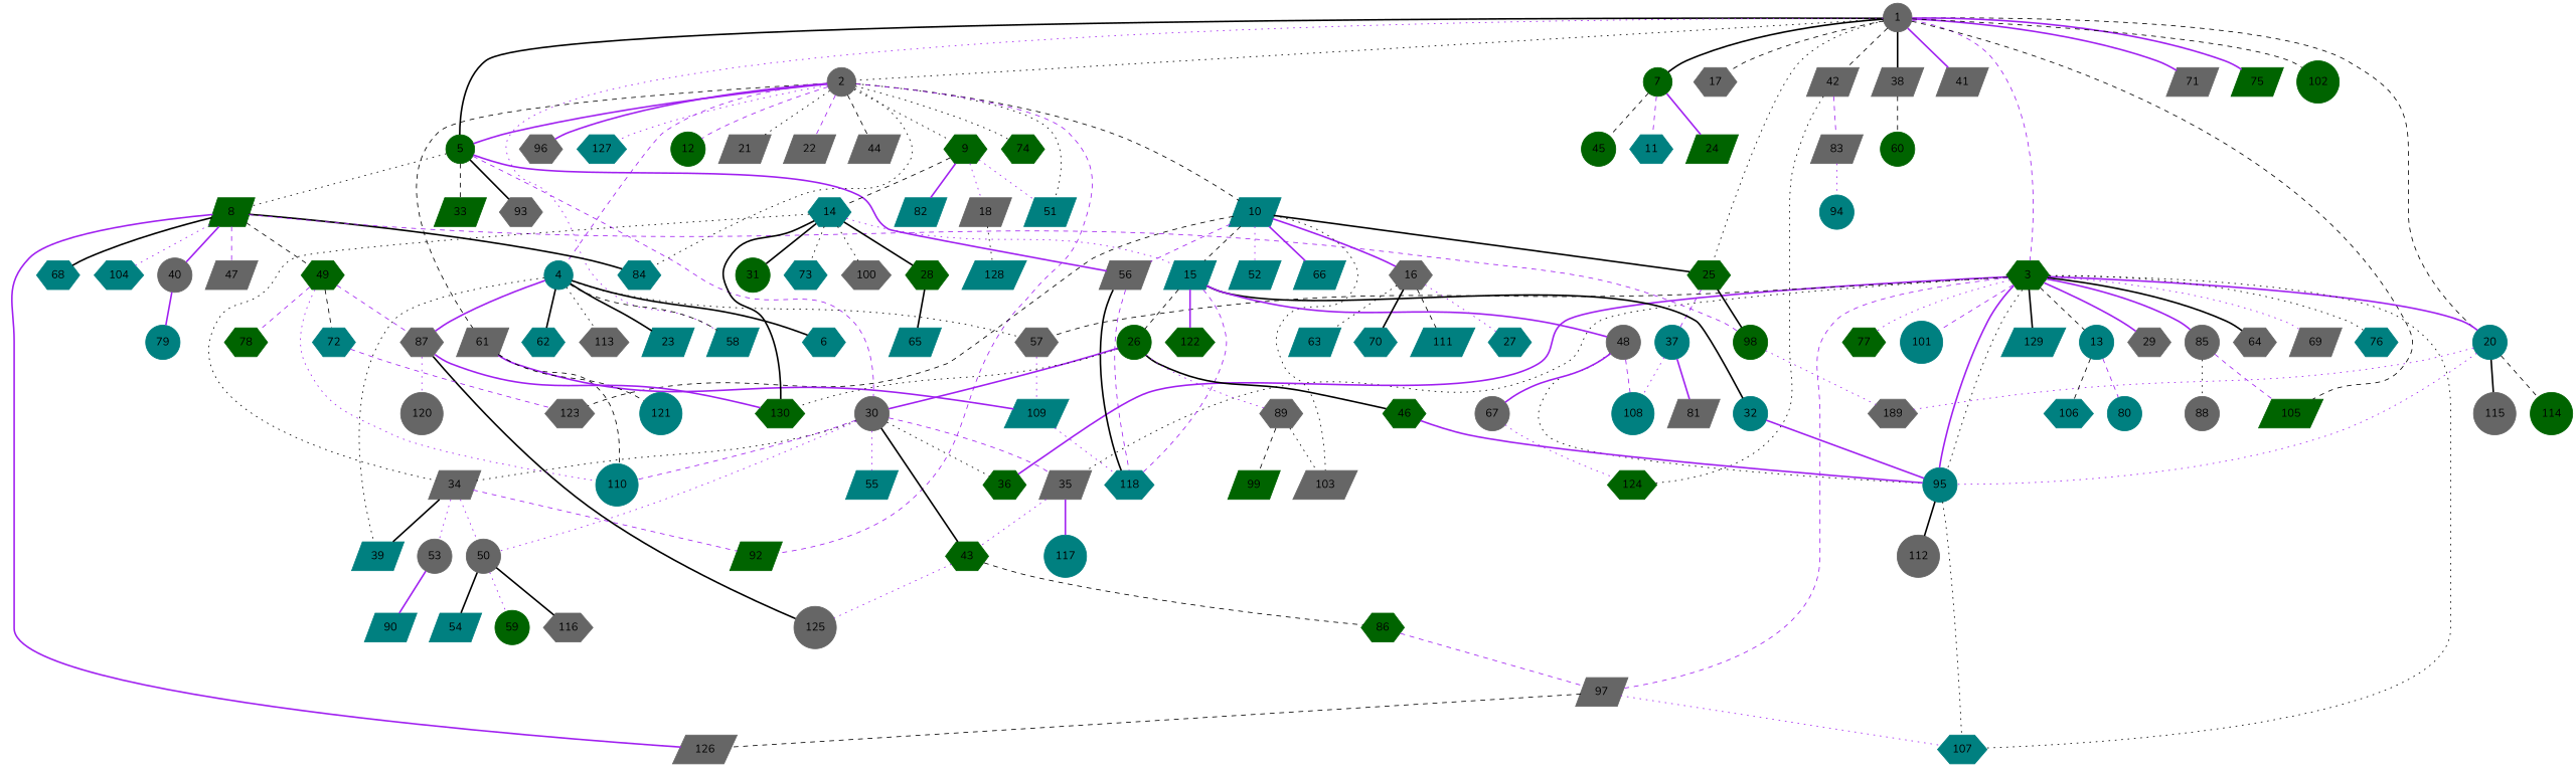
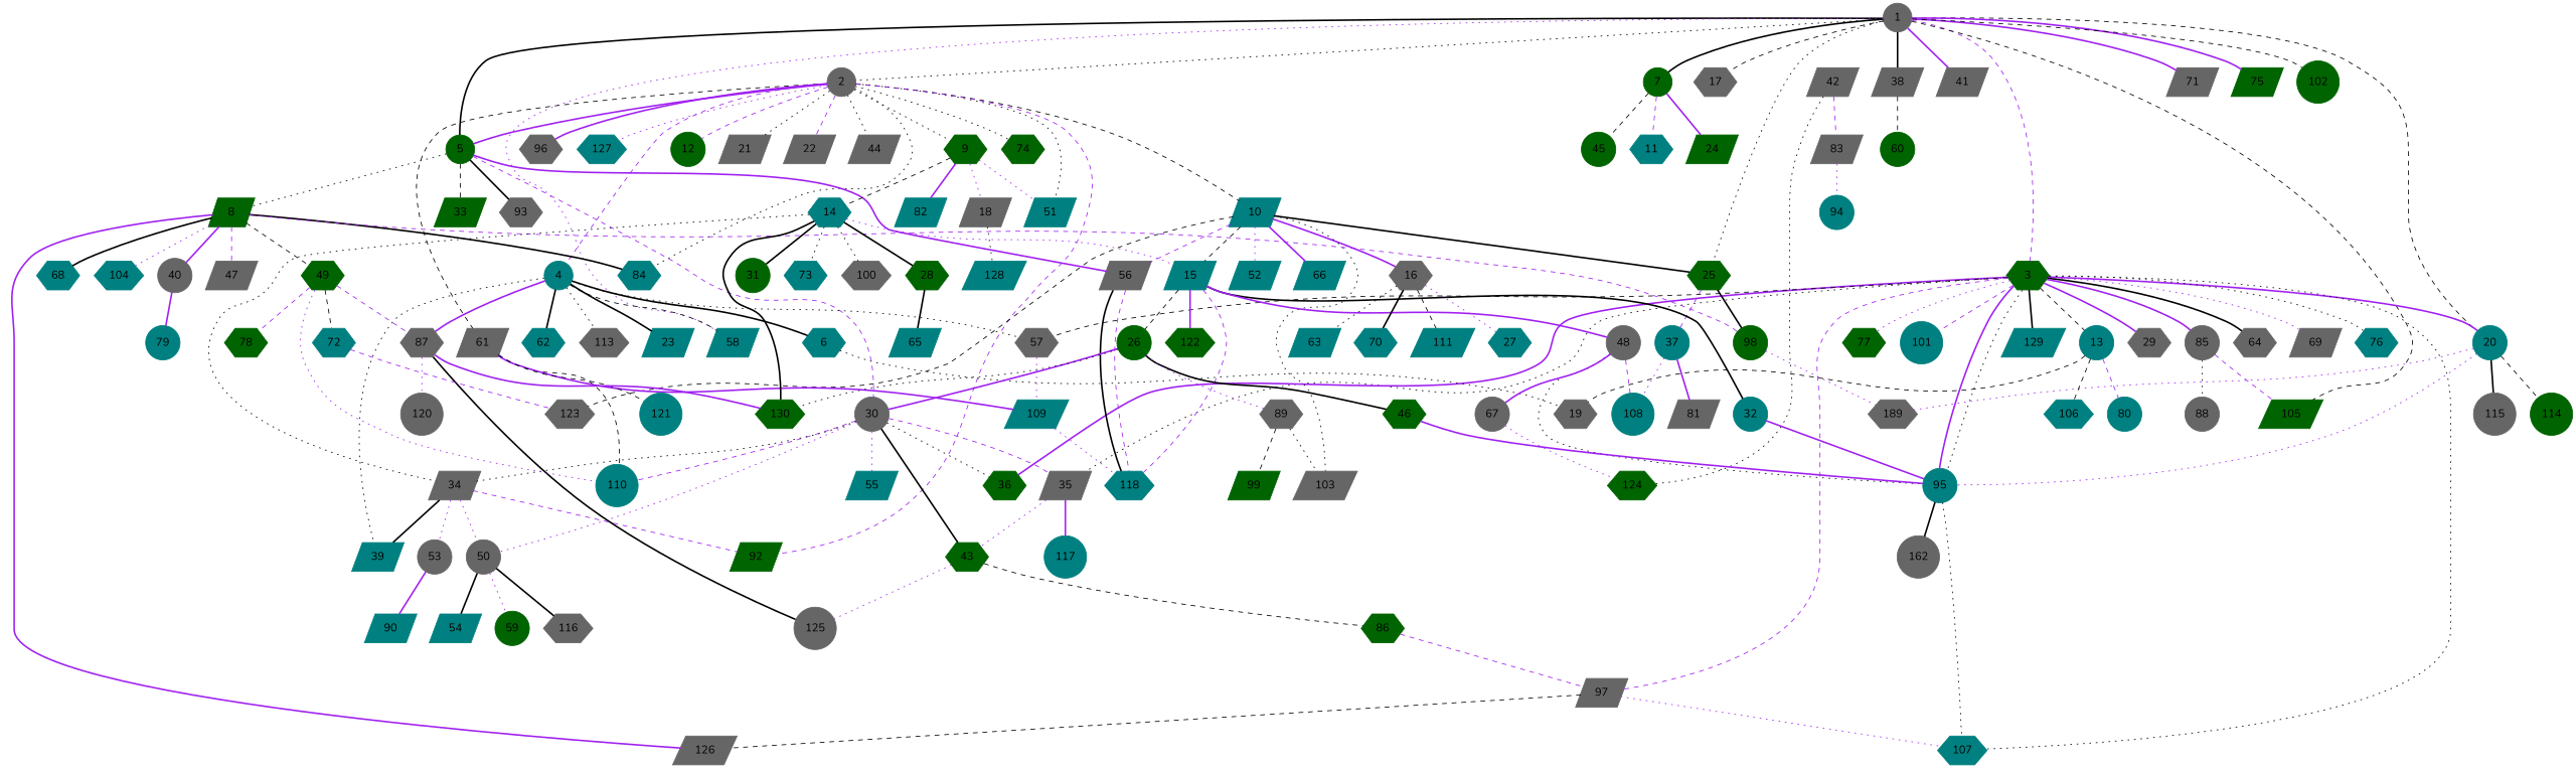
  graph {
    fontname=Nunito
    node [color=gray40 fontname=Nunito shape=hexagon style=filled]
    edge [color=black fontname=Nunito style=dotted]
    1 [shape=circle]
    2 [shape=circle]
    3 [color=darkgreen]
    5 [color=darkgreen shape=circle]
    7 [color=darkgreen shape=circle]
    17
    20 [color=teal shape=circle]
    25 [color=darkgreen]
    38 [shape=parallelogram]
    41 [shape=parallelogram]
    42 [shape=parallelogram]
    58 [color=teal shape=parallelogram]
    71 [shape=parallelogram]
    75 [color=darkgreen shape=parallelogram]
    102 [color=darkgreen shape=circle]
    105 [color=darkgreen shape=parallelogram]
    4 [color=teal shape=circle]
    9 [color=darkgreen]
    10 [color=teal shape=parallelogram]
    12 [color=darkgreen shape=circle]
    21 [shape=parallelogram]
    22 [shape=parallelogram]
    44 [shape=parallelogram]
    51 [color=teal shape=parallelogram]
    61 [shape=parallelogram]
    74 [color=darkgreen]
    84 [color=teal]
    92 [color=darkgreen shape=parallelogram]
    96
    127 [color=teal]
    13 [color=teal shape=circle]
    29
    35 [shape=parallelogram]
    36 [color=darkgreen]
    57
    64
    69 [shape=parallelogram]
    76 [color=teal]
    77 [color=darkgreen]
    85 [shape=circle]
    95 [color=teal shape=circle]
    97 [shape=parallelogram]
    101 [color=teal shape=circle]
    107 [color=teal]
    129 [color=teal shape=parallelogram]
    8 [color=darkgreen shape=parallelogram]
    30 [shape=circle]
    33 [color=darkgreen shape=parallelogram]
    56 [shape=parallelogram]
    93
    11 [color=teal]
    24 [color=darkgreen shape=parallelogram]
    45 [color=darkgreen shape=circle]
    114 [color=darkgreen shape=circle]
    115 [shape=circle]
    n56 [label=189]
    98 [color=darkgreen shape=circle]
    37 [color=teal shape=circle]
    60 [color=darkgreen shape=circle]
    83 [shape=parallelogram]
    124 [color=darkgreen]
    6 [color=teal]
    23 [color=teal shape=parallelogram]
    39 [color=teal shape=parallelogram]
    62 [color=teal]
    87
    113
    14 [color=teal]
    18 [shape=parallelogram]
    82 [color=teal shape=parallelogram]
    15 [color=teal shape=parallelogram]
    16
    52 [color=teal shape=parallelogram]
    66 [color=teal shape=parallelogram]
    103 [shape=parallelogram]
    123
    110 [color=teal shape=circle]
    109 [color=teal shape=parallelogram]
    121 [color=teal shape=circle]
+   19
    80 [color=teal shape=circle]
    106 [color=teal]
    43 [color=darkgreen]
    117 [color=teal shape=circle]
    88 [shape=circle]
-   112 [shape=circle]
+   112 [shape=circle label=162]
    126 [shape=parallelogram]
    130 [color=darkgreen]
    125 [shape=circle]
    120 [shape=circle]
    40 [shape=circle]
    47 [shape=parallelogram]
    49 [color=darkgreen]
    68 [color=teal]
    104 [color=teal]
    34 [shape=parallelogram]
    50 [shape=circle]
    55 [color=teal shape=parallelogram]
    118 [color=teal]
    79 [color=teal shape=circle]
    72 [color=teal]
    78 [color=darkgreen]
    28 [color=darkgreen]
    31 [color=darkgreen shape=circle]
    73 [color=teal]
    100
    128 [color=teal shape=parallelogram]
    26 [color=darkgreen shape=circle]
    32 [color=teal shape=circle]
    48 [shape=circle]
    122 [color=darkgreen]
    27 [color=teal]
    63 [color=teal shape=parallelogram]
    70 [color=teal]
    111 [color=teal shape=parallelogram]
    65 [color=teal shape=parallelogram]
    53 [shape=circle]
    46 [color=darkgreen]
    89
    108 [color=teal shape=circle]
    67 [shape=circle]
    81 [shape=parallelogram]
    99 [color=darkgreen shape=parallelogram]
    86 [color=darkgreen]
    54 [color=teal shape=parallelogram]
    59 [color=darkgreen shape=circle]
    116
    90 [color=teal shape=parallelogram]
    94 [color=teal shape=circle]
    1 -- 2
    1 -- 3 [color=purple style=dashed]
    1 -- 5 [style=bold]
    1 -- 7 [style=bold]
    1 -- 17 [style=dashed]
    1 -- 20 [style=dashed]
    1 -- 25
    1 -- 38 [style=bold]
    1 -- 41 [color=purple style=bold]
-   1 -- 42 [style=dashed]
    1 -- 58 [color=purple]
    1 -- 71 [color=purple style=bold]
    1 -- 75 [color=purple style=bold]
    1 -- 102 [style=dashed]
    1 -- 105 [style=dashed]
    2 -- 5 [color=purple style=bold]
    2 -- 4 [color=purple style=dashed]
    2 -- 9
    2 -- 10 [style=dashed]
    2 -- 12 [color=purple style=dashed]
    2 -- 21
    2 -- 22 [color=purple style=dashed]
-   2 -- 44 [style=dashed]
+   2 -- 44
    2 -- 51
    2 -- 61 [style=dashed]
    2 -- 74
    2 -- 84
    2 -- 92 [color=purple style=dashed]
    2 -- 96 [color=purple style=bold]
    2 -- 127 [color=purple]
    3 -- 20 [color=purple style=bold]
    3 -- 13 [style=dashed]
    3 -- 29 [color=purple style=bold]
    3 -- 35
    3 -- 36 [color=purple style=bold]
    3 -- 57 [style=dashed]
    3 -- 64 [style=bold]
    3 -- 69 [color=purple]
    3 -- 76
    3 -- 77 [color=purple]
    3 -- 85 [color=purple style=bold]
    3 -- 95 [color=purple style=bold]
    3 -- 95
    3 -- 97 [color=purple style=dashed]
    3 -- 101 [color=purple style=dashed]
    3 -- 107
    3 -- 129 [style=bold]
    5 -- 8
    5 -- 30 [color=purple style=dashed]
    5 -- 33 [style=dashed]
    5 -- 56 [color=purple style=bold]
    5 -- 93 [style=bold]
    7 -- 11 [color=purple style=dashed]
    7 -- 24 [color=purple style=bold]
    7 -- 45 [style=dashed]
    20 -- 95 [color=purple]
    20 -- 114 [style=dashed]
    20 -- 115 [style=bold]
    20 -- n56 [color=purple]
    25 -- 98 [style=bold]
    25 -- 37 [color=purple style=dashed]
    38 -- 60 [style=dashed]
    42 -- 83 [color=purple style=dashed]
    42 -- 124
    4 -- 58 [style=dashed]
    4 -- 57
    4 -- 6 [style=bold]
    4 -- 23 [style=bold]
    4 -- 39
    4 -- 62 [style=bold]
    4 -- 87 [color=purple style=bold]
    4 -- 113
    9 -- 51 [color=purple]
    9 -- 14 [style=dashed]
    9 -- 18 [color=purple]
    9 -- 82 [color=purple style=bold]
    10 -- 25 [style=bold]
    10 -- 56 [color=purple style=dashed]
    10 -- 15 [style=dashed]
    10 -- 16 [color=purple style=bold]
    10 -- 52 [color=purple]
    10 -- 66 [color=purple style=bold]
    10 -- 103
    10 -- 123 [style=dashed]
    61 -- 110 [style=dashed]
    61 -- 109 [color=purple style=bold]
    61 -- 121 [style=dashed]
+   13 -- 19 [style=dashed]
    13 -- 80 [color=purple style=dashed]
    13 -- 106 [style=dashed]
    35 -- 43 [color=purple]
    35 -- 117 [color=purple style=bold]
    57 -- 109 [color=purple]
    85 -- 105 [color=purple style=dashed]
    85 -- 88
    95 -- 107
    95 -- 112 [style=bold]
    97 -- 107 [color=purple]
    97 -- 126 [style=dashed]
    8 -- 84 [style=bold]
    8 -- 98 [color=purple style=dashed]
    8 -- 126 [color=purple style=bold]
    8 -- 40 [color=purple style=bold]
    8 -- 47 [color=purple style=dashed]
    8 -- 49 [style=dashed]
    8 -- 68 [style=bold]
    8 -- 104 [color=purple]
    30 -- 35 [color=purple style=dashed]
    30 -- 36
    30 -- 110 [color=purple style=dashed]
    30 -- 43 [style=bold]
    30 -- 34
    30 -- 50 [color=purple]
    30 -- 55 [color=purple]
    56 -- 118 [style=bold]
    56 -- 118 [color=purple style=dashed]
    98 -- n56 [color=purple]
    37 -- 108 [color=purple]
    37 -- 81 [color=purple style=bold]
    83 -- 94 [color=purple]
+   6 -- 19
    87 -- 130 [color=purple style=bold]
    87 -- 125 [style=bold]
    87 -- 120 [color=purple]
    14 -- 15 [color=purple]
    14 -- 130 [style=bold]
    14 -- 34
    14 -- 28 [style=bold]
    14 -- 31 [style=bold]
    14 -- 73
    14 -- 100
    18 -- 128
    15 -- 118 [color=purple style=dashed]
    15 -- 26 [style=dashed]
    15 -- 32 [style=bold]
    15 -- 48 [color=purple style=bold]
    15 -- 122 [color=purple style=bold]
    16 -- 27 [color=purple]
    16 -- 63
    16 -- 70 [style=bold]
    16 -- 111 [style=dashed]
    109 -- 118 [color=purple]
    43 -- 125 [color=purple]
    43 -- 86 [style=dashed]
    40 -- 79 [color=purple style=bold]
    49 -- 87 [color=purple style=dashed]
    49 -- 110 [color=purple]
    49 -- 72 [style=dashed]
    49 -- 78 [color=purple style=dashed]
    34 -- 92 [color=purple style=dashed]
    34 -- 39 [style=bold]
    34 -- 50 [color=purple]
    34 -- 53 [color=purple]
    50 -- 54 [style=bold]
    50 -- 59 [color=purple]
    50 -- 116 [style=bold]
    72 -- 123 [color=purple style=dashed]
    28 -- 65 [style=bold]
    26 -- 30 [color=purple style=bold]
    26 -- 130
    26 -- 46 [style=bold]
    26 -- 89 [color=purple]
    32 -- 95 [color=purple style=bold]
    48 -- 95
    48 -- 108 [color=purple style=dashed]
    48 -- 67 [color=purple style=bold]
    53 -- 90 [color=purple style=bold]
    46 -- 95 [color=purple style=bold]
    89 -- 103
    89 -- 99 [style=dashed]
    67 -- 124 [color=purple]
    86 -- 97 [color=purple style=dashed]
  }
